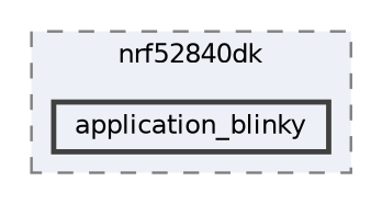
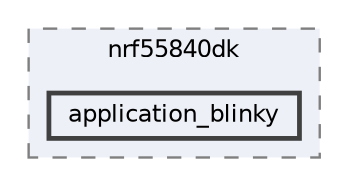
  digraph {
    compound=true
    n1 [color=grey25 fillcolor="#edf0f7" fontname=Helvetica fontsize=10 height=0.2 label=application_blinky shape=box style="filled,bold" width=0.4]
    subgraph cluster_1 {
      bgcolor="#edf0f7"
      fontname=Helvetica
      fontsize=10
-     label=nrf52840dk
+     label=nrf55840dk
      pencolor=grey50
      style="filled,dashed"
      n1
    }
  }
